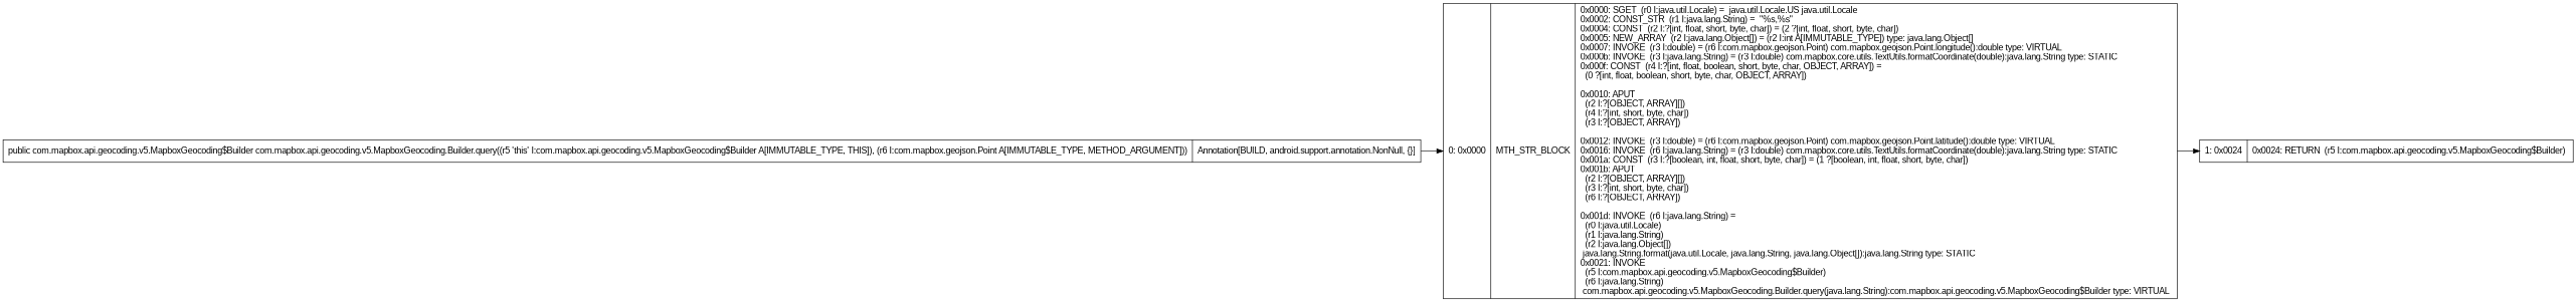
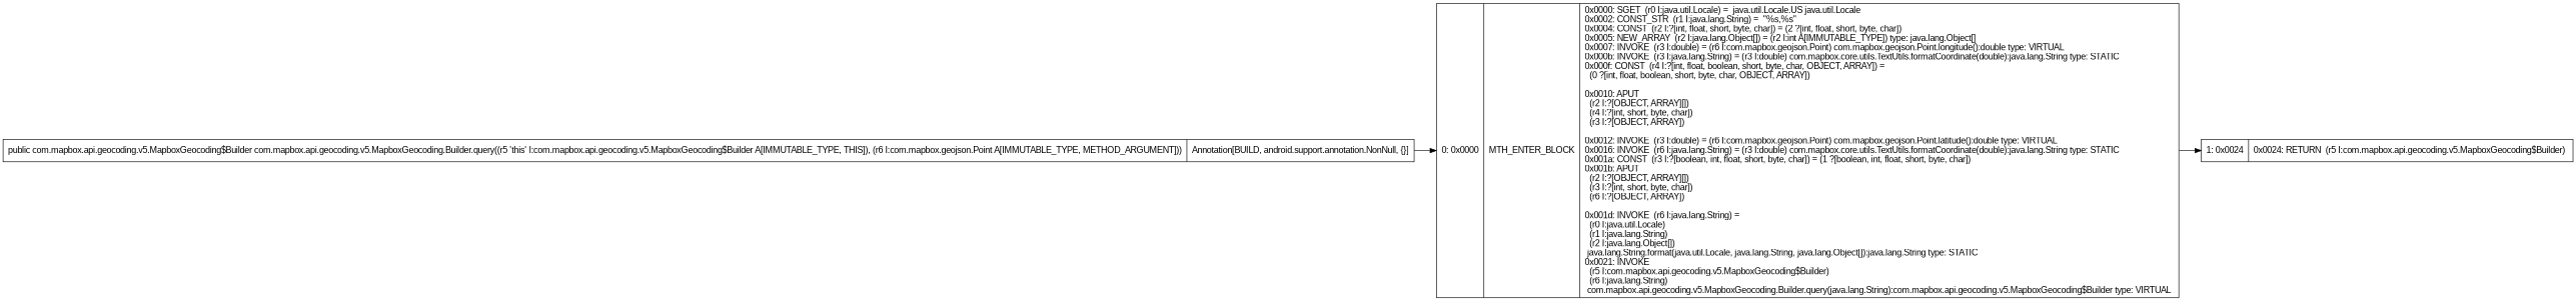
  digraph {
    rankdir=LR
    fontname="Liberation Sans"
    node [shape=record fontname="Liberation Sans"]
    edge [fontname="Liberation Sans"]
-   n1 [label="{0\:\ 0x0000|MTH_STR_BLOCK\l|0x0000: SGET  (r0 I:java.util.Locale) =  java.util.Locale.US java.util.Locale \l0x0002: CONST_STR  (r1 I:java.lang.String) =  \"%s,%s\" \l0x0004: CONST  (r2 I:?[int, float, short, byte, char]) = (2 ?[int, float, short, byte, char]) \l0x0005: NEW_ARRAY  (r2 I:java.lang.Object[]) = (r2 I:int A[IMMUTABLE_TYPE]) type: java.lang.Object[] \l0x0007: INVOKE  (r3 I:double) = (r6 I:com.mapbox.geojson.Point) com.mapbox.geojson.Point.longitude():double type: VIRTUAL \l0x000b: INVOKE  (r3 I:java.lang.String) = (r3 I:double) com.mapbox.core.utils.TextUtils.formatCoordinate(double):java.lang.String type: STATIC \l0x000f: CONST  (r4 I:?[int, float, boolean, short, byte, char, OBJECT, ARRAY]) = \l  (0 ?[int, float, boolean, short, byte, char, OBJECT, ARRAY])\l \l0x0010: APUT  \l  (r2 I:?[OBJECT, ARRAY][])\l  (r4 I:?[int, short, byte, char])\l  (r3 I:?[OBJECT, ARRAY])\l \l0x0012: INVOKE  (r3 I:double) = (r6 I:com.mapbox.geojson.Point) com.mapbox.geojson.Point.latitude():double type: VIRTUAL \l0x0016: INVOKE  (r6 I:java.lang.String) = (r3 I:double) com.mapbox.core.utils.TextUtils.formatCoordinate(double):java.lang.String type: STATIC \l0x001a: CONST  (r3 I:?[boolean, int, float, short, byte, char]) = (1 ?[boolean, int, float, short, byte, char]) \l0x001b: APUT  \l  (r2 I:?[OBJECT, ARRAY][])\l  (r3 I:?[int, short, byte, char])\l  (r6 I:?[OBJECT, ARRAY])\l \l0x001d: INVOKE  (r6 I:java.lang.String) = \l  (r0 I:java.util.Locale)\l  (r1 I:java.lang.String)\l  (r2 I:java.lang.Object[])\l java.lang.String.format(java.util.Locale, java.lang.String, java.lang.Object[]):java.lang.String type: STATIC \l0x0021: INVOKE  \l  (r5 I:com.mapbox.api.geocoding.v5.MapboxGeocoding$Builder)\l  (r6 I:java.lang.String)\l com.mapbox.api.geocoding.v5.MapboxGeocoding.Builder.query(java.lang.String):com.mapbox.api.geocoding.v5.MapboxGeocoding$Builder type: VIRTUAL \l}"]
+   n1 [label="{0\:\ 0x0000|MTH_ENTER_BLOCK\l|0x0000: SGET  (r0 I:java.util.Locale) =  java.util.Locale.US java.util.Locale \l0x0002: CONST_STR  (r1 I:java.lang.String) =  \"%s,%s\" \l0x0004: CONST  (r2 I:?[int, float, short, byte, char]) = (2 ?[int, float, short, byte, char]) \l0x0005: NEW_ARRAY  (r2 I:java.lang.Object[]) = (r2 I:int A[IMMUTABLE_TYPE]) type: java.lang.Object[] \l0x0007: INVOKE  (r3 I:double) = (r6 I:com.mapbox.geojson.Point) com.mapbox.geojson.Point.longitude():double type: VIRTUAL \l0x000b: INVOKE  (r3 I:java.lang.String) = (r3 I:double) com.mapbox.core.utils.TextUtils.formatCoordinate(double):java.lang.String type: STATIC \l0x000f: CONST  (r4 I:?[int, float, boolean, short, byte, char, OBJECT, ARRAY]) = \l  (0 ?[int, float, boolean, short, byte, char, OBJECT, ARRAY])\l \l0x0010: APUT  \l  (r2 I:?[OBJECT, ARRAY][])\l  (r4 I:?[int, short, byte, char])\l  (r3 I:?[OBJECT, ARRAY])\l \l0x0012: INVOKE  (r3 I:double) = (r6 I:com.mapbox.geojson.Point) com.mapbox.geojson.Point.latitude():double type: VIRTUAL \l0x0016: INVOKE  (r6 I:java.lang.String) = (r3 I:double) com.mapbox.core.utils.TextUtils.formatCoordinate(double):java.lang.String type: STATIC \l0x001a: CONST  (r3 I:?[boolean, int, float, short, byte, char]) = (1 ?[boolean, int, float, short, byte, char]) \l0x001b: APUT  \l  (r2 I:?[OBJECT, ARRAY][])\l  (r3 I:?[int, short, byte, char])\l  (r6 I:?[OBJECT, ARRAY])\l \l0x001d: INVOKE  (r6 I:java.lang.String) = \l  (r0 I:java.util.Locale)\l  (r1 I:java.lang.String)\l  (r2 I:java.lang.Object[])\l java.lang.String.format(java.util.Locale, java.lang.String, java.lang.Object[]):java.lang.String type: STATIC \l0x0021: INVOKE  \l  (r5 I:com.mapbox.api.geocoding.v5.MapboxGeocoding$Builder)\l  (r6 I:java.lang.String)\l com.mapbox.api.geocoding.v5.MapboxGeocoding.Builder.query(java.lang.String):com.mapbox.api.geocoding.v5.MapboxGeocoding$Builder type: VIRTUAL \l}"]
    n2 [label="{1\:\ 0x0024|0x0024: RETURN  (r5 I:com.mapbox.api.geocoding.v5.MapboxGeocoding$Builder) \l}"]
    n3 [label="{public com.mapbox.api.geocoding.v5.MapboxGeocoding$Builder com.mapbox.api.geocoding.v5.MapboxGeocoding.Builder.query((r5 'this' I:com.mapbox.api.geocoding.v5.MapboxGeocoding$Builder A[IMMUTABLE_TYPE, THIS]), (r6 I:com.mapbox.geojson.Point A[IMMUTABLE_TYPE, METHOD_ARGUMENT]))  | Annotation[BUILD, android.support.annotation.NonNull, \{\}]\l}"]
    n1 -> n2
    n3 -> n1
  }
